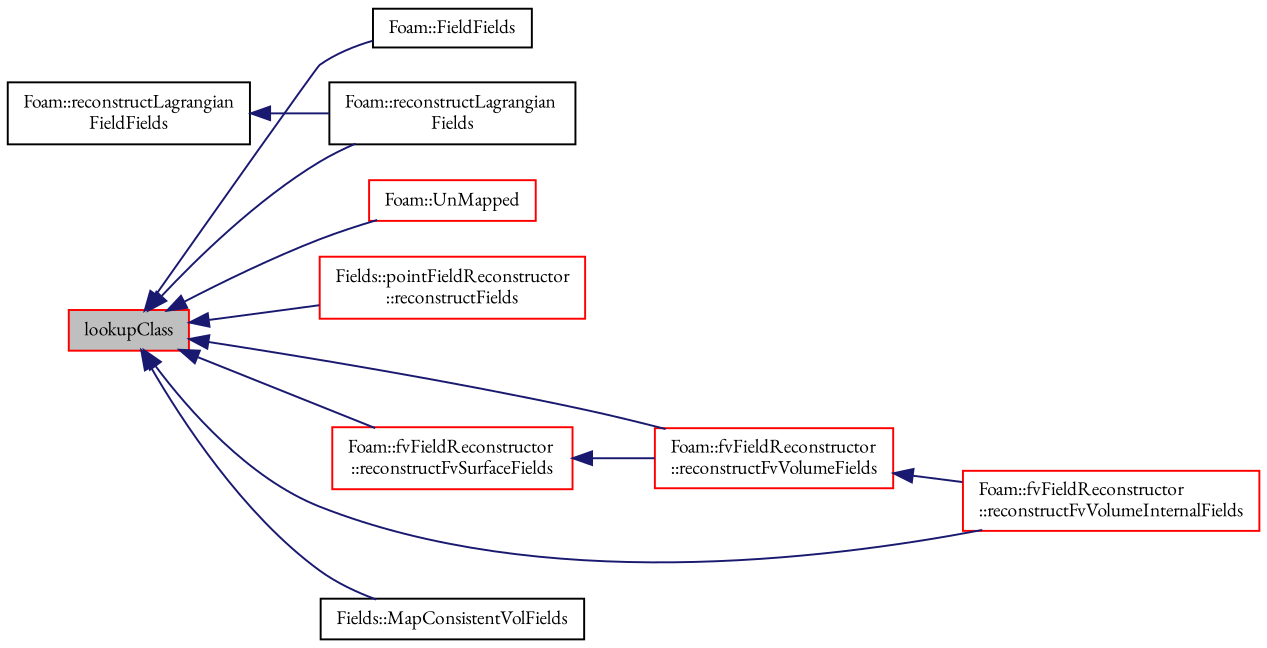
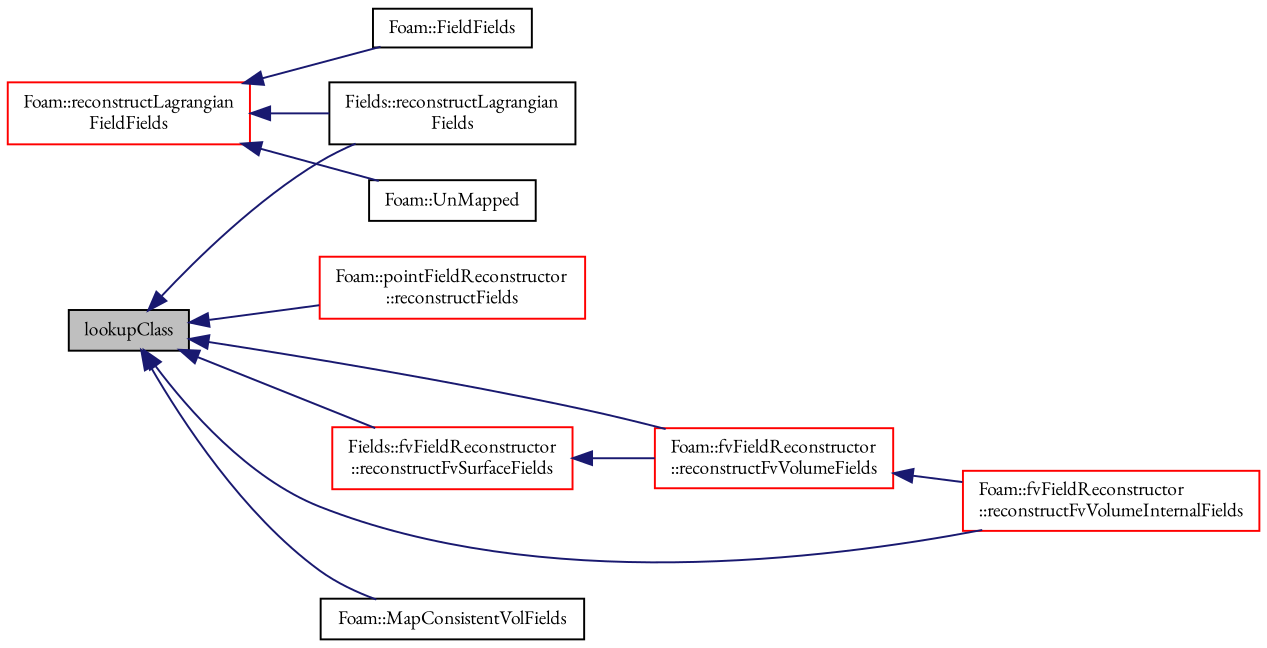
  digraph {
    fontname="EB Garamond"
    rankdir=LR
    node [color=black fontname="EB Garamond" fontsize=10 shape=record]
    edge [color=midnightblue dir=back fontname="EB Garamond" fontsize=10 labelfontname=Helvetica labelfontsize=10 style=solid]
-   n1 [color=red fillcolor=grey75 fontcolor=black height=0.2 label=lookupClass style=filled width=0.4]
-   n2 [height=0.2 label="Fields::MapConsistentVolFields" width=0.4]
+   n1 [fillcolor=grey75 fontcolor=black height=0.2 label=lookupClass style=filled width=0.4]
+   n2 [height=0.2 label="Foam::MapConsistentVolFields" width=0.4]
    n3 [height=0.2 label="Foam::FieldFields" width=0.4]
-   n4 [color=red height=0.2 label="Fields::pointFieldReconstructor\l::reconstructFields" width=0.4]
-   n5 [color=red height=0.2 label="Foam::fvFieldReconstructor\l::reconstructFvSurfaceFields" width=0.4]
+   n4 [color=red height=0.2 label="Foam::pointFieldReconstructor\l::reconstructFields" width=0.4]
+   n5 [color=red height=0.2 label="Fields::fvFieldReconstructor\l::reconstructFvSurfaceFields" width=0.4]
    n6 [color=red height=0.2 label="Foam::fvFieldReconstructor\l::reconstructFvVolumeFields" width=0.4]
    n7 [color=red height=0.2 label="Foam::fvFieldReconstructor\l::reconstructFvVolumeInternalFields" width=0.4]
-   n8 [height=0.2 label="Foam::reconstructLagrangian\lFields" width=0.4]
-   n9 [color=red height=0.2 label="Foam::UnMapped" width=0.4]
-   n10 [height=0.2 label="Foam::reconstructLagrangian\lFieldFields" width=0.4]
+   n8 [height=0.2 label="Fields::reconstructLagrangian\lFields" width=0.4]
+   n9 [height=0.2 label="Foam::UnMapped" width=0.4]
+   n10 [color=red height=0.2 label="Foam::reconstructLagrangian\lFieldFields" width=0.4]
    n1 -> n2
-   n1 -> n3
+   n10 -> n3
    n1 -> n4
    n1 -> n5
    n1 -> n6
    n1 -> n7
    n1 -> n8
-   n1 -> n9
+   n10 -> n9
    n5 -> n6
    n6 -> n7
    n10 -> n8
  }
